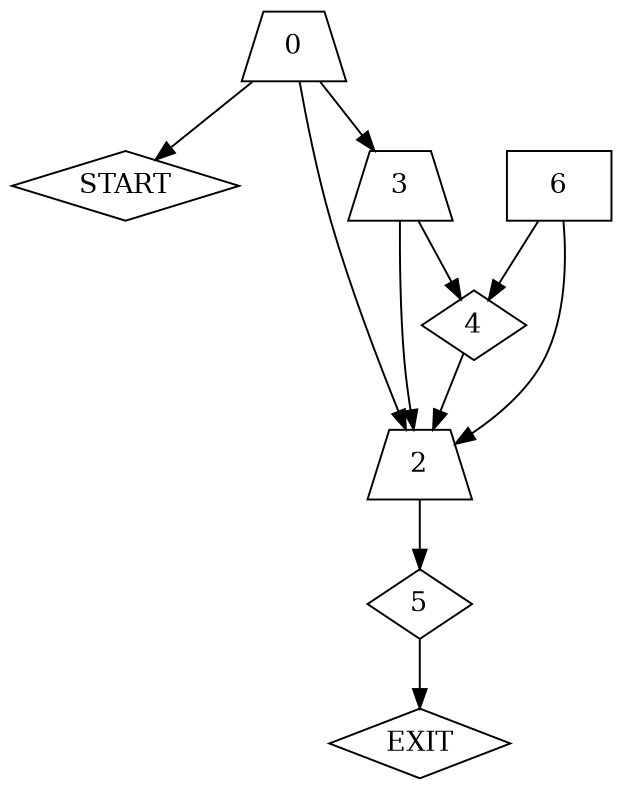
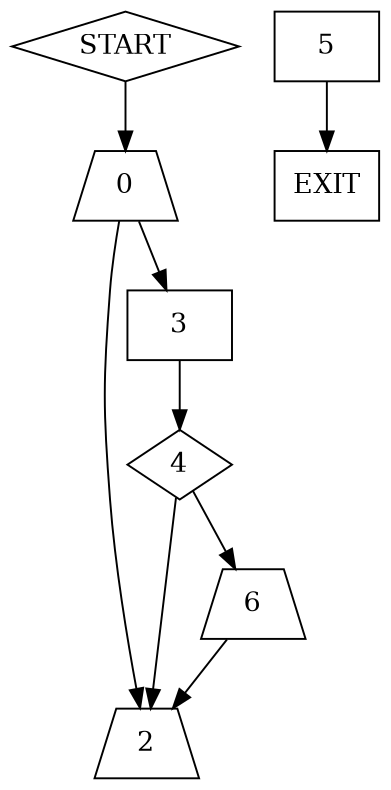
  digraph {
    node [shape=diamond]
    n1 [label=START]
    n2 [label=0 shape=trapezium]
    2 [shape=trapezium]
-   3 [shape=trapezium]
-   n5 [label=EXIT]
-   5
+   3 [shape=box]
+   n5 [label=EXIT shape=box]
+   5 [shape=box]
    4
-   6 [shape=box]
-   n2 -> n1
+   6 [shape=trapezium]
+   n1 -> n2
    n2 -> 2
    n2 -> 3
-   2 -> 5
-   3 -> 2
    3 -> 4
    5 -> n5
    4 -> 2
-   6 -> 4
+   4 -> 6
    6 -> 2
  }
